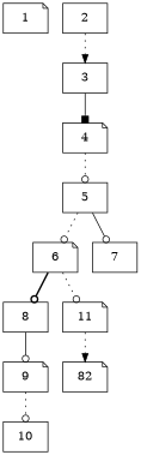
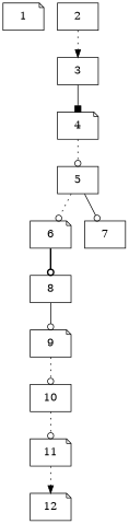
  digraph {
    node [alpha=0.18 shape=note]
    edge [arrowhead=odot style=dotted]
    1 [alpha=0.02 expect_size=644866279278116864]
    2 [expect_size=102457804598228 shape=box]
    3 [alpha=0.04 expect_size=637613868369051648 shape=box]
    4 [alpha=0.16 expect_size=213938077106262]
    5 [expect_size=370874239940558848 shape=box]
    6 [alpha=0.09 expect_size=1843710060323925]
    7 [alpha=0.01 expect_size=16621049367065922 shape=box]
    8 [alpha=0.13 expect_size=72662650717754 shape=box]
    9 [alpha=0.00 expect_size=12607117674423624]
    10 [alpha=0.07 expect_size=3317249062469632000 shape=box]
    11 [alpha=0.13 expect_size=317825344190707]
-   12 [alpha=0.17 expect_size=851070477194493952 label=82]
+   12 [alpha=0.17 expect_size=851070477194493952]
    2 -> 3 [arrowhead=normal]
    3 -> 4 [arrowhead=box style=solid]
    4 -> 5
    5 -> 6
    5 -> 7 [style=solid]
    6 -> 8 [style=bold]
    8 -> 9 [style=solid]
    9 -> 10
-   6 -> 11
+   10 -> 11
    11 -> 12 [arrowhead=normal]
  }
